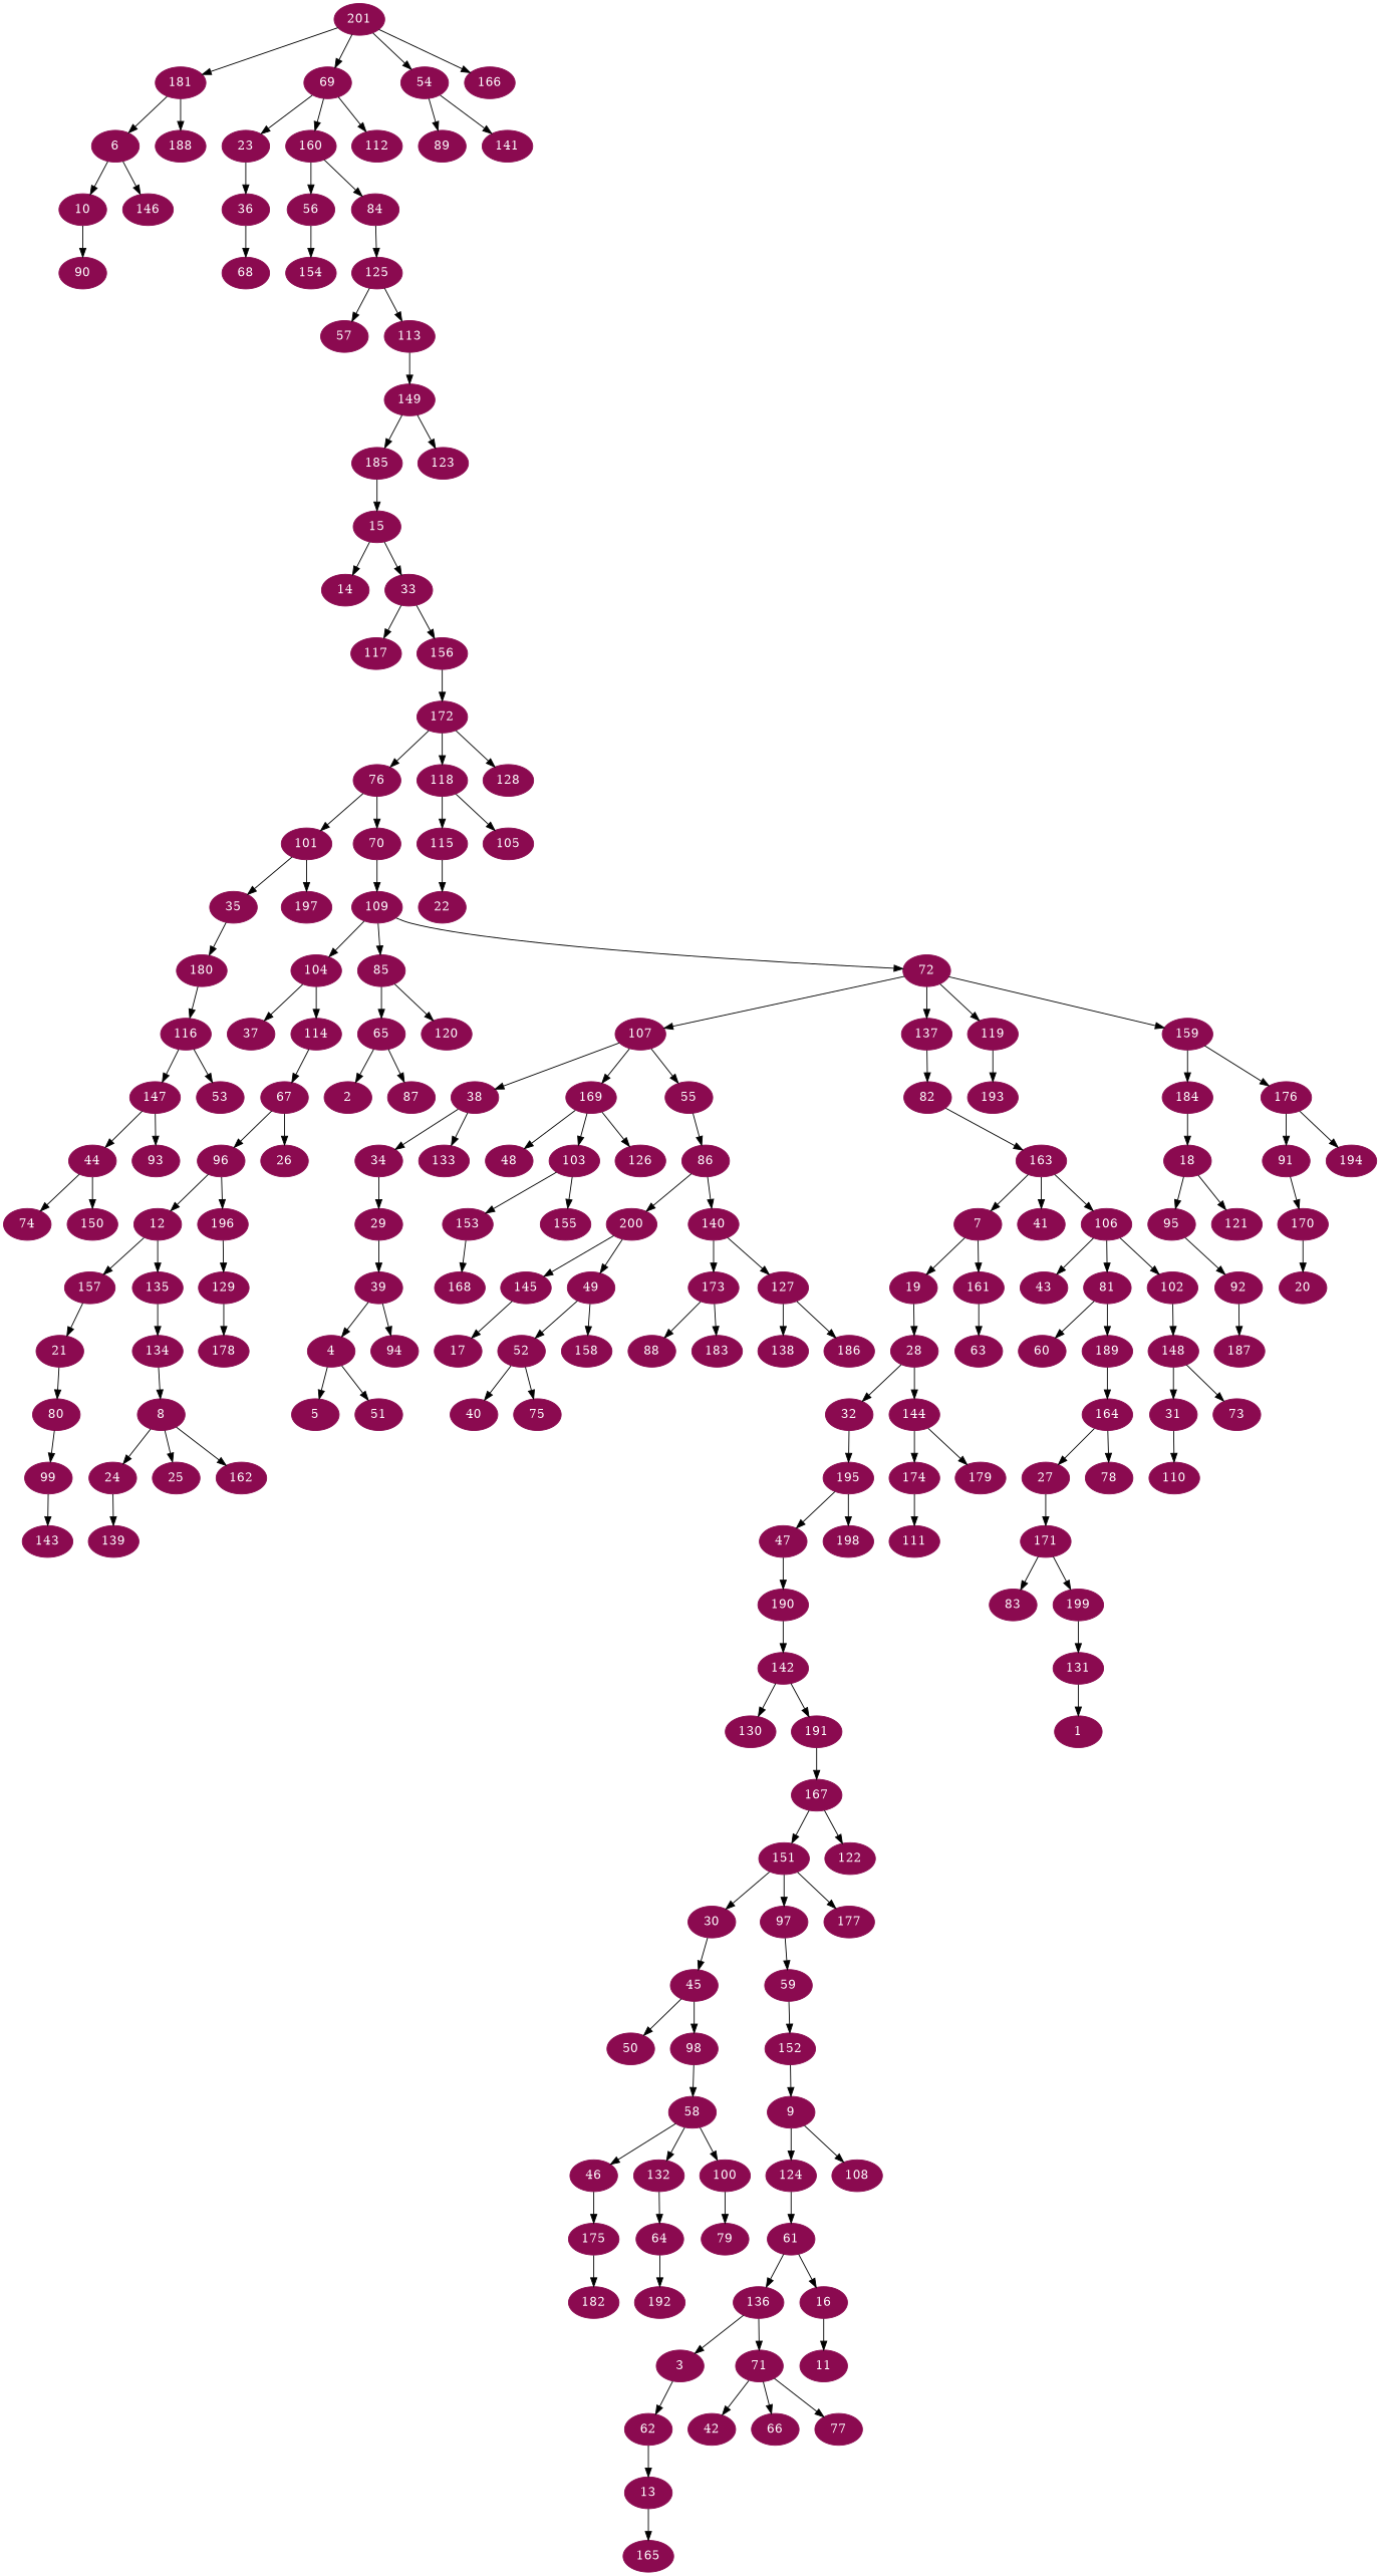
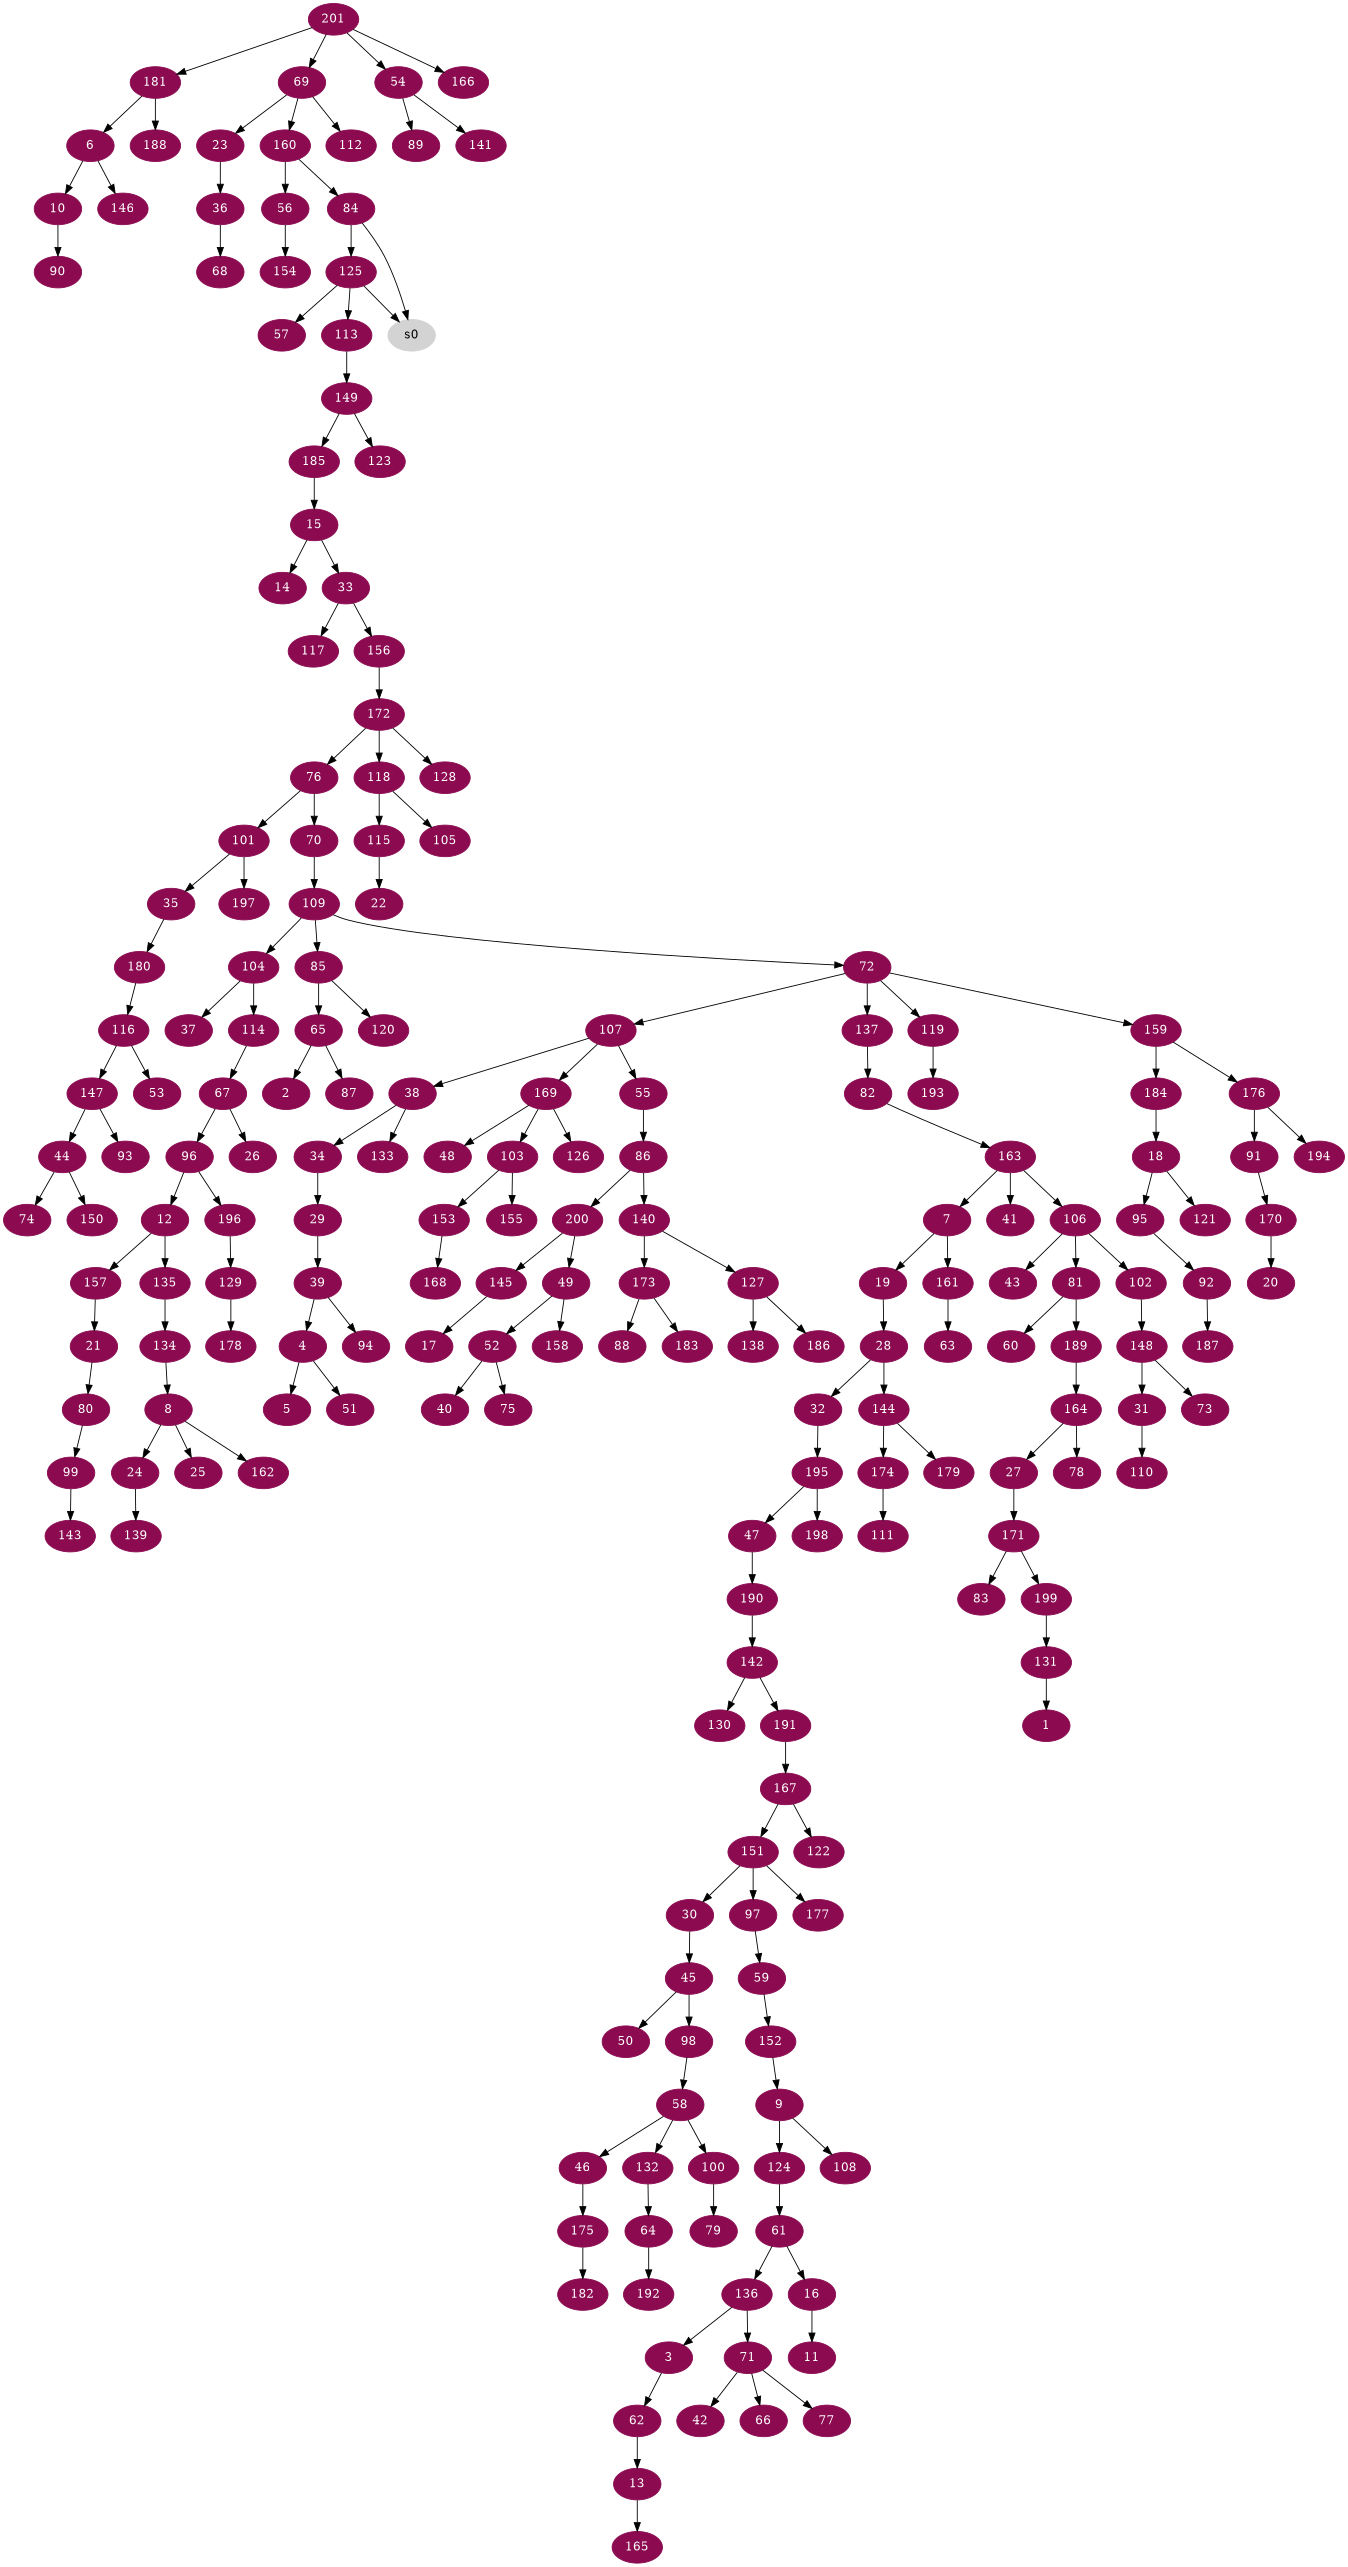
  digraph {
    node [color=deeppink4 fontcolor=white style=filled]
    131
    1
    65
    2
    87
    136
    3
    71
    62
    39
    4
    94
    5
    51
    181
    6
    188
    10
    146
    163
    7
    41
    106
    19
    161
    134
    8
    24
    25
    162
    152
    9
    124
    108
    90
    16
    11
    96
    12
    196
    157
    135
    13
    165
    15
    14
    33
    185
    61
    145
    17
    184
    18
    95
    121
    28
    170
    20
    21
    80
    115
    22
    69
    23
    160
    112
    36
    139
    67
    26
    164
    27
    78
    171
    32
    144
    34
    29
    151
    30
    97
    177
    45
    148
    31
    73
    110
    195
    117
    156
    38
    133
    101
    35
    197
    180
    68
    104
    37
    114
    107
    169
    55
    52
    40
    75
    42
    66
    77
    43
    81
    102
    147
    44
    93
    74
    150
    50
    98
    58
    46
    132
    100
    175
    47
    198
    190
    48
    103
    126
    200
    49
    158
    116
    53
    201
    54
    166
    89
    141
    86
    56
    84
    154
    125
    57
    113
+   s0 [color=lightgrey fontcolor=black]
    59
    60
    189
    63
    64
    192
    85
    120
    76
    70
    109
    72
    137
    119
    159
    172
    118
    128
    79
    99
    82
    83
    199
    140
    173
    88
    183
    176
    91
    194
    92
    187
    143
    153
    155
    105
    174
    111
    149
    193
    167
    122
    123
    127
    138
    186
    129
    178
    142
    130
    191
    179
    168
    182
    131 -> 1
    65 -> 2
    65 -> 87
    136 -> 3
    136 -> 71
    3 -> 62
    71 -> 42
    71 -> 66
    71 -> 77
    62 -> 13
    39 -> 4
    39 -> 94
    4 -> 5
    4 -> 51
    181 -> 6
    181 -> 188
    6 -> 10
    6 -> 146
    10 -> 90
    163 -> 7
    163 -> 41
    163 -> 106
    7 -> 19
    7 -> 161
    106 -> 43
    106 -> 81
    106 -> 102
    19 -> 28
    161 -> 63
    134 -> 8
    8 -> 24
    8 -> 25
    8 -> 162
    24 -> 139
    152 -> 9
    9 -> 124
    9 -> 108
    124 -> 61
    16 -> 11
    96 -> 12
    96 -> 196
    12 -> 157
    12 -> 135
    196 -> 129
    157 -> 21
    135 -> 134
    13 -> 165
    15 -> 14
    15 -> 33
    33 -> 117
    33 -> 156
    185 -> 15
    61 -> 136
    61 -> 16
    145 -> 17
    184 -> 18
    18 -> 95
    18 -> 121
    95 -> 92
    28 -> 32
    28 -> 144
    170 -> 20
    21 -> 80
    80 -> 99
    115 -> 22
    69 -> 23
    69 -> 160
    69 -> 112
    23 -> 36
    160 -> 56
    160 -> 84
    36 -> 68
    67 -> 96
    67 -> 26
    164 -> 27
    164 -> 78
    27 -> 171
    171 -> 83
    171 -> 199
    32 -> 195
    144 -> 174
    144 -> 179
    34 -> 29
    29 -> 39
    151 -> 30
    151 -> 97
    151 -> 177
    30 -> 45
    97 -> 59
    45 -> 50
    45 -> 98
    148 -> 31
    148 -> 73
    31 -> 110
    195 -> 47
    195 -> 198
    156 -> 172
    38 -> 34
    38 -> 133
    101 -> 35
    101 -> 197
    35 -> 180
    180 -> 116
    104 -> 37
    104 -> 114
    114 -> 67
    107 -> 38
    107 -> 169
    107 -> 55
    169 -> 48
    169 -> 103
    169 -> 126
    55 -> 86
    52 -> 40
    52 -> 75
    81 -> 60
    81 -> 189
    102 -> 148
    147 -> 44
    147 -> 93
    44 -> 74
    44 -> 150
    98 -> 58
    58 -> 46
    58 -> 132
    58 -> 100
    46 -> 175
    132 -> 64
    100 -> 79
    175 -> 182
    47 -> 190
    190 -> 142
    103 -> 153
    103 -> 155
    200 -> 145
    200 -> 49
    49 -> 52
    49 -> 158
    116 -> 147
    116 -> 53
    201 -> 181
    201 -> 69
    201 -> 54
    201 -> 166
    54 -> 89
    54 -> 141
    86 -> 200
    86 -> 140
    56 -> 154
    84 -> 125
+   84 -> s0
    125 -> 57
    125 -> 113
+   125 -> s0
    113 -> 149
    59 -> 152
    189 -> 164
    64 -> 192
    85 -> 65
    85 -> 120
    76 -> 101
    76 -> 70
    70 -> 109
    109 -> 104
    109 -> 85
    109 -> 72
    72 -> 107
    72 -> 137
    72 -> 119
    72 -> 159
    137 -> 82
    119 -> 193
    159 -> 184
    159 -> 176
    172 -> 76
    172 -> 118
    172 -> 128
    118 -> 115
    118 -> 105
    99 -> 143
    82 -> 163
    199 -> 131
    140 -> 173
    140 -> 127
    173 -> 88
    173 -> 183
    176 -> 91
    176 -> 194
    91 -> 170
    92 -> 187
    153 -> 168
    174 -> 111
    149 -> 185
    149 -> 123
    167 -> 151
    167 -> 122
    127 -> 138
    127 -> 186
    129 -> 178
    142 -> 130
    142 -> 191
    191 -> 167
  }
